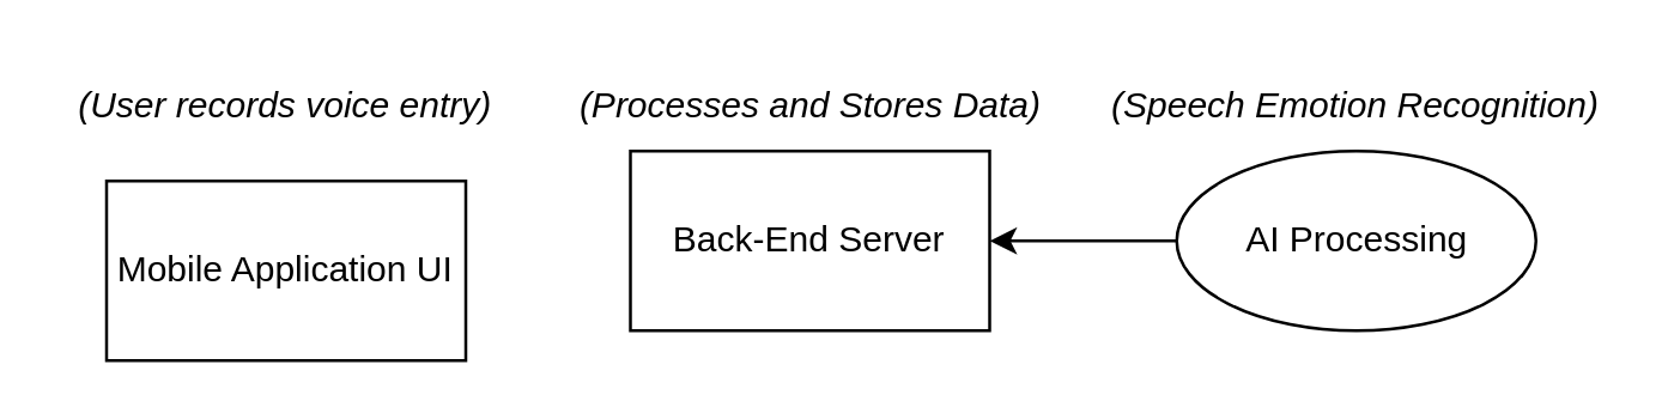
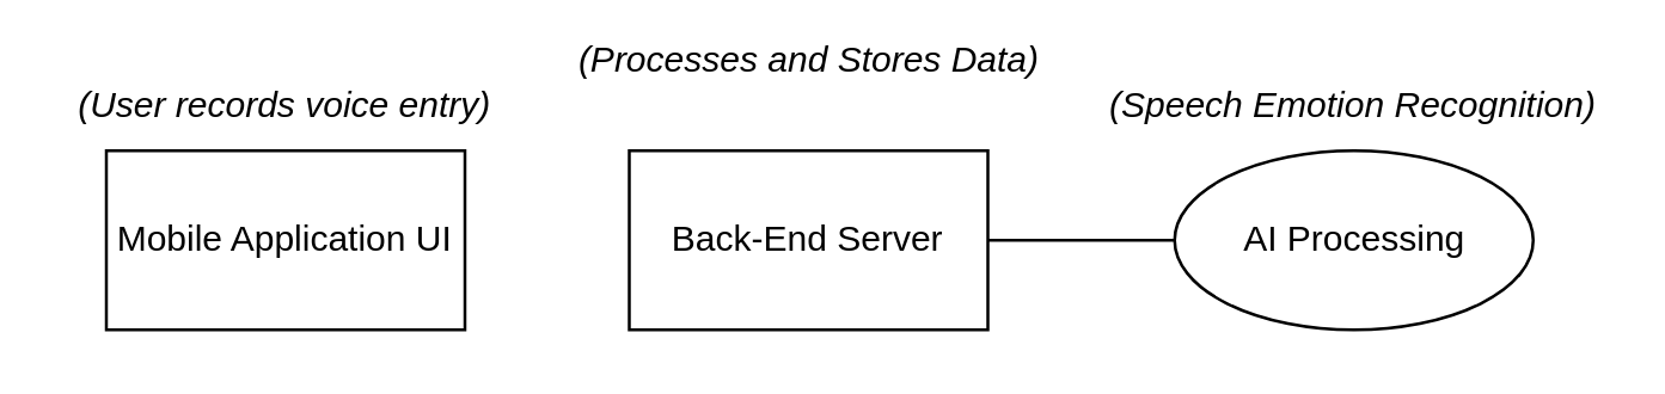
  <mxCell id="0" />
  <mxCell id="1" parent="0" />
  <mxCell id="2" value="Back-End Server" style="rounded=0;whiteSpace=wrap;html=1;" vertex="1" parent="1"><mxGeometry x="210" y="50" width="120" height="60" as="geometry" /></mxCell>
- <mxCell id="3" style="edgeStyle=orthogonalEdgeStyle;rounded=0;orthogonalLoop=1;jettySize=auto;html=1;exitX=0;exitY=0.5;exitDx=0;exitDy=0;" edge="1" parent="1" source="4" target="2"><mxGeometry relative="1" as="geometry" /></mxCell>
+ <mxCell id="3" style="edgeStyle=orthogonalEdgeStyle;rounded=0;orthogonalLoop=1;jettySize=auto;html=1;exitX=0;exitY=0.5;exitDx=0;exitDy=0;endArrow=none;" edge="1" parent="1" source="4" target="2"><mxGeometry relative="1" as="geometry" /></mxCell>
  <mxCell id="4" value="AI Processing" style="ellipse;whiteSpace=wrap;html=1;" vertex="1" parent="1"><mxGeometry x="392.5" y="50" width="120" height="60" as="geometry" /></mxCell>
- <mxCell id="5" value="Mobile Application UI" style="rounded=0;whiteSpace=wrap;html=1;" vertex="1" parent="1"><mxGeometry x="35" y="60" width="120" height="60" as="geometry" /></mxCell>
+ <mxCell id="5" value="Mobile Application UI" style="rounded=0;whiteSpace=wrap;html=1;" vertex="1" parent="1"><mxGeometry x="35" y="50" width="120" height="60" as="geometry" /></mxCell>
  <mxCell id="6" value="&lt;i&gt;(User records voice entry)&lt;/i&gt;" style="text;html=1;align=center;verticalAlign=middle;whiteSpace=wrap;rounded=0;" vertex="1" parent="1"><mxGeometry x="20" y="20" width="150" height="30" as="geometry" /></mxCell>
- <mxCell id="7" value="&lt;i&gt;(Processes and Stores Data)&lt;/i&gt;" style="text;html=1;align=center;verticalAlign=middle;whiteSpace=wrap;rounded=0;" vertex="1" parent="1"><mxGeometry x="187.5" y="20" width="165" height="30" as="geometry" /></mxCell>
+ <mxCell id="7" value="&lt;i&gt;(Processes and Stores Data)&lt;/i&gt;" style="text;html=1;align=center;verticalAlign=middle;whiteSpace=wrap;rounded=0;" vertex="1" parent="1"><mxGeometry x="187.5" y="5" width="165" height="30" as="geometry" /></mxCell>
  <mxCell id="8" value="&lt;i&gt;(Speech Emotion Recognition)&lt;/i&gt;" style="text;html=1;align=center;verticalAlign=middle;whiteSpace=wrap;rounded=0;" vertex="1" parent="1"><mxGeometry x="370" y="20" width="165" height="30" as="geometry" /></mxCell>
